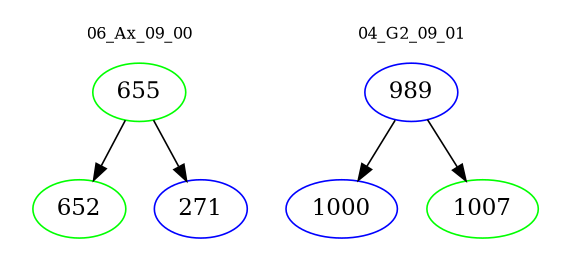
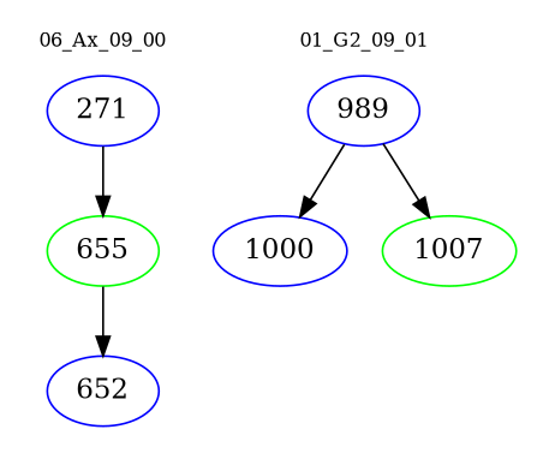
  digraph {
    node [color=green]
    edge [color=black]
    n1 [label=655]
-   n2 [label=652]
+   n2 [color=blue label=652]
    n3 [color=blue label=271]
    n4 [color=blue label=989]
    n5 [color=blue label=1000]
    n6 [label=1007]
    subgraph cluster_1 {
      color=white
      fontsize=10
      label="06_Ax_09_00"
      n1
      n2
      n3
    }
    subgraph cluster_2 {
      color=white
      fontsize=10
-     label="04_G2_09_01"
+     label="01_G2_09_01"
      n4
      n5
      n6
    }
    n1 -> n2
-   n1 -> n3
+   n3 -> n1
    n4 -> n5
    n4 -> n6
  }
